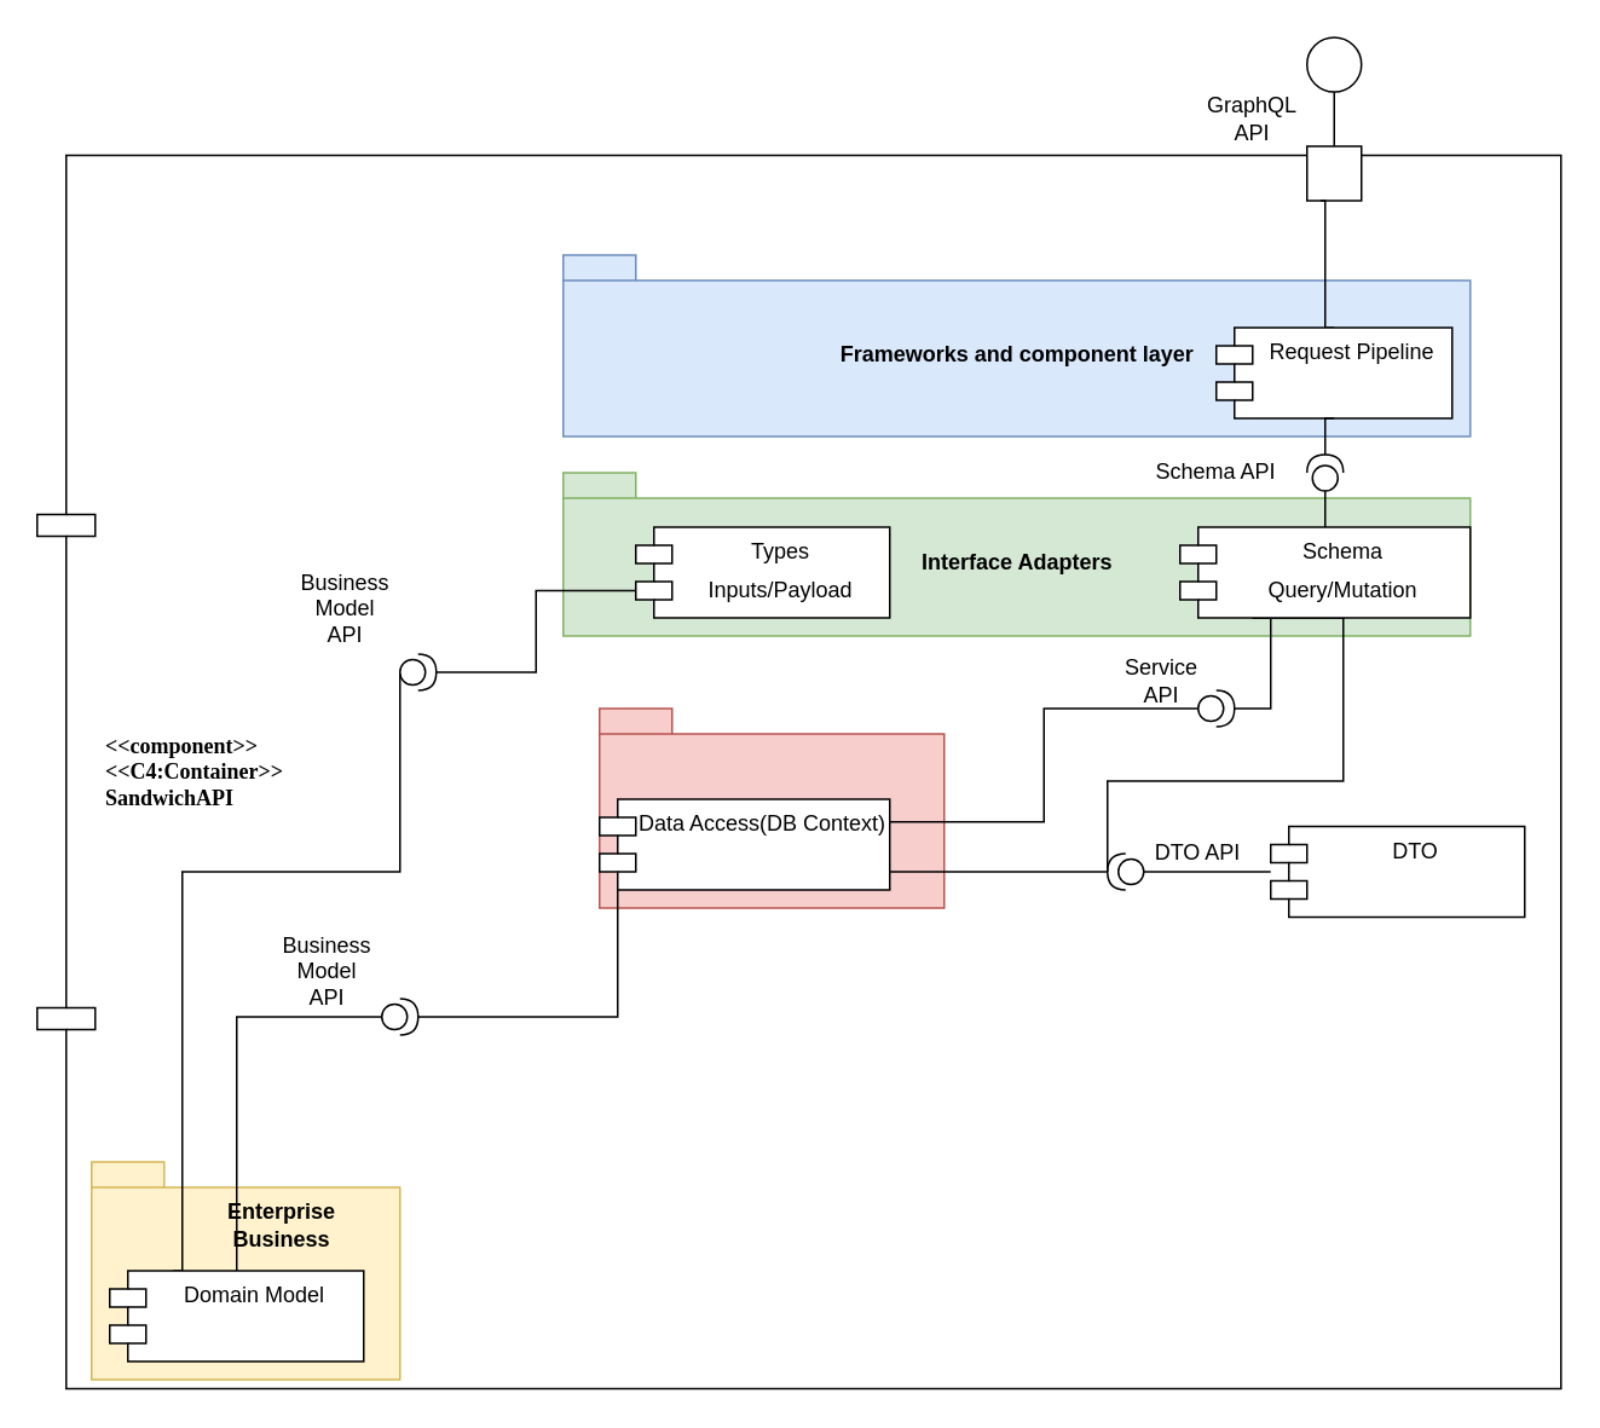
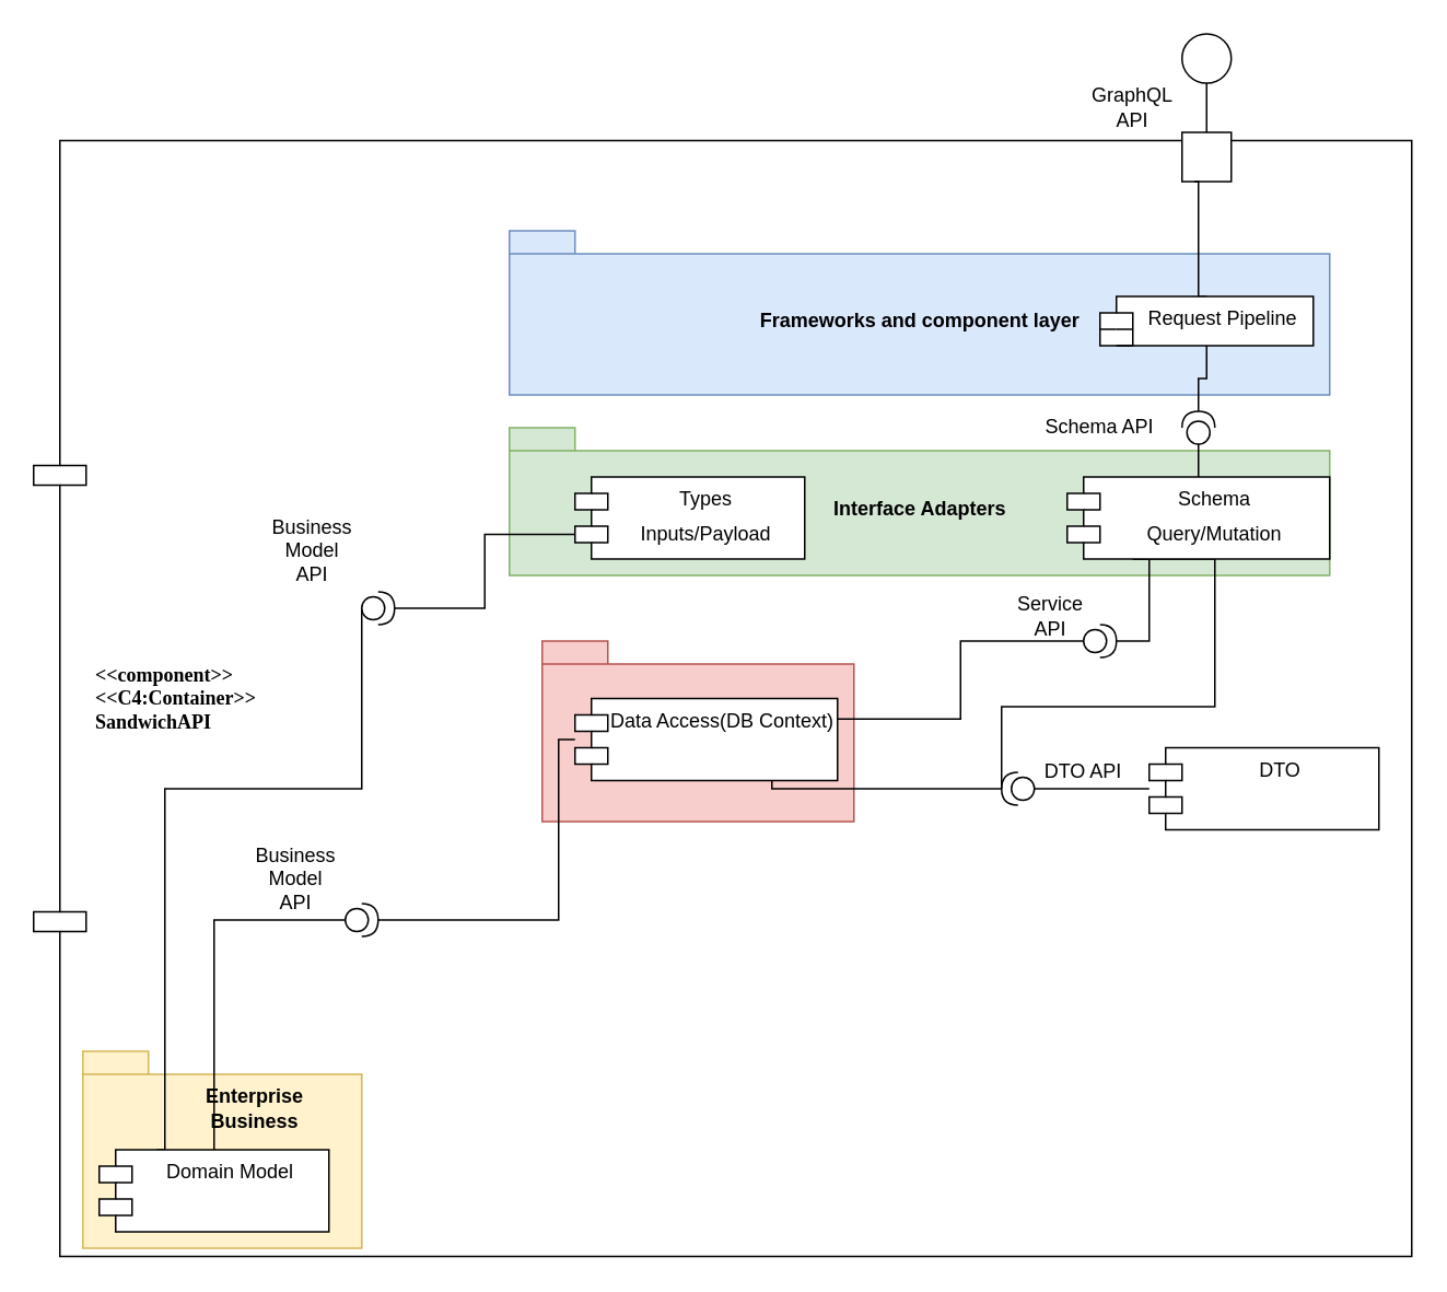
  <mxCell id="0" />
  <mxCell id="1" parent="0" />
  <mxCell id="2" value="&amp;lt;&amp;lt;component&amp;gt;&amp;gt;&lt;br&gt;&amp;lt;&amp;lt;C4:Container&amp;gt;&amp;gt;&lt;br&gt;&lt;span&gt;SandwichAPI&lt;/span&gt;" style="shape=component;align=left;spacingLeft=36;rounded=0;shadow=0;comic=0;labelBackgroundColor=none;strokeWidth=1;fontFamily=Verdana;fontSize=12;html=1;fontStyle=1" parent="1" vertex="1"><mxGeometry x="20" y="85" width="840" height="680" as="geometry" /></mxCell>
  <mxCell id="3" value="" style="edgeStyle=orthogonalEdgeStyle;rounded=0;orthogonalLoop=1;jettySize=auto;html=1;endArrow=none;endFill=0;" parent="1" source="4" target="5" edge="1"><mxGeometry relative="1" as="geometry" /></mxCell>
  <mxCell id="4" value="" style="ellipse;whiteSpace=wrap;html=1;aspect=fixed;" parent="1" vertex="1"><mxGeometry x="720" y="20" width="30" height="30" as="geometry" /></mxCell>
  <mxCell id="5" value="" style="whiteSpace=wrap;html=1;aspect=fixed;" parent="1" vertex="1"><mxGeometry x="720" width="30" height="30" as="geometry" y="80" /></mxCell>
  <mxCell id="6" value="GraphQL API" style="text;html=1;strokeColor=none;fillColor=none;align=center;verticalAlign=middle;whiteSpace=wrap;rounded=0;" parent="1" vertex="1"><mxGeometry x="660" y="50" width="60" height="30" as="geometry" /></mxCell>
  <mxCell id="7" value="Frameworks and component layer" style="shape=folder;fontStyle=1;spacingTop=10;tabWidth=40;tabHeight=14;tabPosition=left;html=1;fillColor=#dae8fc;strokeColor=#6c8ebf;" parent="1" vertex="1"><mxGeometry x="310" y="140" width="500" height="100" as="geometry" /></mxCell>
  <mxCell id="8" value="Interface Adapters" style="shape=folder;fontStyle=1;spacingTop=10;tabWidth=40;tabHeight=14;tabPosition=left;html=1;fillColor=#d5e8d4;strokeColor=#82b366;" parent="1" vertex="1"><mxGeometry x="310" y="260" width="500" height="90" as="geometry" /></mxCell>
  <mxCell id="9" value="" style="shape=folder;fontStyle=1;spacingTop=10;tabWidth=40;tabHeight=14;tabPosition=left;html=1;fillColor=#f8cecc;strokeColor=#b85450;" parent="1" vertex="1"><mxGeometry x="330" y="390" width="190" height="110" as="geometry" /></mxCell>
  <mxCell id="10" value="" style="shape=folder;fontStyle=1;spacingTop=10;tabWidth=40;tabHeight=14;tabPosition=left;html=1;fillColor=#fff2cc;strokeColor=#d6b656;" parent="1" vertex="1"><mxGeometry x="50" y="640" width="170" height="120" as="geometry" /></mxCell>
  <mxCell id="11" style="edgeStyle=orthogonalEdgeStyle;rounded=0;orthogonalLoop=1;jettySize=auto;html=1;exitX=0.5;exitY=0;exitDx=0;exitDy=0;entryX=0.25;entryY=1;entryDx=0;entryDy=0;endArrow=none;endFill=0;" parent="1" source="12" target="5" edge="1"><mxGeometry relative="1" as="geometry"><Array as="points"><mxPoint x="730" y="110" /></Array></mxGeometry></mxCell>
- <mxCell id="12" value="Request Pipeline" style="shape=module;align=left;spacingLeft=20;align=center;verticalAlign=top;" parent="1" vertex="1"><mxGeometry x="670" y="180" width="130" height="50" as="geometry" /></mxCell>
+ <mxCell id="12" value="Request Pipeline" style="shape=module;align=left;spacingLeft=20;align=center;verticalAlign=top;" parent="1" vertex="1"><mxGeometry x="670" y="180" width="130" height="30" as="geometry" /></mxCell>
  <mxCell id="13" style="edgeStyle=orthogonalEdgeStyle;rounded=0;orthogonalLoop=1;jettySize=auto;html=1;exitX=0.25;exitY=1;exitDx=0;exitDy=0;entryX=1;entryY=0.5;entryDx=0;entryDy=0;entryPerimeter=0;endArrow=none;endFill=0;" parent="1" source="16" target="26" edge="1"><mxGeometry relative="1" as="geometry"><Array as="points"><mxPoint x="740" y="340" /><mxPoint x="740" y="430" /><mxPoint x="610" y="430" /></Array></mxGeometry></mxCell>
  <mxCell id="14" value="" style="edgeStyle=orthogonalEdgeStyle;rounded=0;orthogonalLoop=1;jettySize=auto;html=1;endArrow=none;endFill=0;" parent="1" source="16" target="33" edge="1"><mxGeometry relative="1" as="geometry" /></mxCell>
  <mxCell id="15" style="edgeStyle=orthogonalEdgeStyle;rounded=0;orthogonalLoop=1;jettySize=auto;html=1;exitX=0.25;exitY=1;exitDx=0;exitDy=0;entryX=1;entryY=0.5;entryDx=0;entryDy=0;entryPerimeter=0;endArrow=none;endFill=0;" parent="1" source="16" target="31" edge="1"><mxGeometry relative="1" as="geometry"><Array as="points"><mxPoint x="700" y="340" /><mxPoint x="700" y="390" /></Array></mxGeometry></mxCell>
  <mxCell id="16" value="Schema" style="shape=module;align=left;spacingLeft=20;align=center;verticalAlign=top;" parent="1" vertex="1"><mxGeometry x="650" y="290" width="160" height="50" as="geometry" /></mxCell>
  <mxCell id="17" style="edgeStyle=orthogonalEdgeStyle;rounded=0;orthogonalLoop=1;jettySize=auto;html=1;exitX=1;exitY=0.5;exitDx=0;exitDy=0;entryX=1;entryY=0.5;entryDx=0;entryDy=0;entryPerimeter=0;endArrow=none;endFill=0;" parent="1" source="29" target="26" edge="1"><mxGeometry relative="1" as="geometry"><Array as="points"><mxPoint x="470" y="480" /></Array></mxGeometry></mxCell>
  <mxCell id="18" style="edgeStyle=orthogonalEdgeStyle;rounded=0;orthogonalLoop=1;jettySize=auto;html=1;exitX=0.25;exitY=0;exitDx=0;exitDy=0;entryX=0;entryY=0.5;entryDx=0;entryDy=0;entryPerimeter=0;endArrow=none;endFill=0;" edge="1" parent="1" source="19" target="38"><mxGeometry relative="1" as="geometry"><Array as="points"><mxPoint x="100" y="700" /><mxPoint x="100" y="480" /><mxPoint x="220" y="480" /></Array></mxGeometry></mxCell>
  <mxCell id="19" value="Domain Model" style="shape=module;align=left;spacingLeft=20;align=center;verticalAlign=top;" parent="1" vertex="1"><mxGeometry x="60" y="700" width="140" height="50" as="geometry" /></mxCell>
  <mxCell id="20" value="DTO" style="shape=module;align=left;spacingLeft=20;align=center;verticalAlign=top;" parent="1" vertex="1"><mxGeometry x="700" y="455" width="140" height="50" as="geometry" /></mxCell>
  <mxCell id="21" value="" style="edgeStyle=orthogonalEdgeStyle;rounded=0;orthogonalLoop=1;jettySize=auto;html=1;endArrow=none;endFill=0;" parent="1" source="23" target="19" edge="1"><mxGeometry relative="1" as="geometry" /></mxCell>
  <mxCell id="22" value="" style="edgeStyle=orthogonalEdgeStyle;rounded=0;orthogonalLoop=1;jettySize=auto;html=1;endArrow=none;endFill=0;" parent="1" source="23" target="29" edge="1"><mxGeometry relative="1" as="geometry"><Array as="points"><mxPoint x="340" y="560" /></Array></mxGeometry></mxCell>
  <mxCell id="23" value="" style="shape=providedRequiredInterface;html=1;verticalLabelPosition=bottom;sketch=0;direction=east;" parent="1" vertex="1"><mxGeometry x="210" y="550" width="20" height="20" as="geometry" /></mxCell>
  <mxCell id="24" value="Business Model&lt;br&gt;API" style="text;html=1;strokeColor=none;fillColor=none;align=center;verticalAlign=middle;whiteSpace=wrap;rounded=0;" parent="1" vertex="1"><mxGeometry x="150" y="520" width="60" height="30" as="geometry" /></mxCell>
  <mxCell id="25" value="" style="edgeStyle=orthogonalEdgeStyle;rounded=0;orthogonalLoop=1;jettySize=auto;html=1;endArrow=none;endFill=0;" parent="1" source="26" target="20" edge="1"><mxGeometry relative="1" as="geometry"><Array as="points"><mxPoint x="650" y="480" /><mxPoint x="650" y="480" /></Array></mxGeometry></mxCell>
  <mxCell id="26" value="" style="shape=providedRequiredInterface;html=1;verticalLabelPosition=bottom;sketch=0;direction=west;" parent="1" vertex="1"><mxGeometry x="610" y="470" width="20" height="20" as="geometry" /></mxCell>
  <mxCell id="27" value="DTO API" style="text;html=1;strokeColor=none;fillColor=none;align=center;verticalAlign=middle;whiteSpace=wrap;rounded=0;" parent="1" vertex="1"><mxGeometry x="630" y="455" width="60" height="30" as="geometry" /></mxCell>
  <mxCell id="28" style="edgeStyle=orthogonalEdgeStyle;rounded=0;orthogonalLoop=1;jettySize=auto;html=1;exitX=1;exitY=0.25;exitDx=0;exitDy=0;entryX=0;entryY=0.5;entryDx=0;entryDy=0;entryPerimeter=0;endArrow=none;endFill=0;" parent="1" source="29" target="31" edge="1"><mxGeometry relative="1" as="geometry" /></mxCell>
- <mxCell id="29" value="Data Access(DB Context)" style="shape=module;align=left;spacingLeft=20;align=center;verticalAlign=top;" parent="1" vertex="1"><mxGeometry x="330" y="440" width="160" height="50" as="geometry" /></mxCell>
+ <mxCell id="29" value="Data Access(DB Context)" style="shape=module;align=left;spacingLeft=20;align=center;verticalAlign=top;" parent="1" vertex="1"><mxGeometry x="350" y="425" width="160" height="50" as="geometry" /></mxCell>
  <mxCell id="30" value="&lt;span style=&quot;font-weight: 700;&quot;&gt;Enterprise Business&lt;/span&gt;" style="text;html=1;strokeColor=none;fillColor=none;align=center;verticalAlign=middle;whiteSpace=wrap;rounded=0;" parent="1" vertex="1"><mxGeometry x="125" y="660" width="60" height="30" as="geometry" /></mxCell>
  <mxCell id="31" value="" style="shape=providedRequiredInterface;html=1;verticalLabelPosition=bottom;sketch=0;" parent="1" vertex="1"><mxGeometry x="660" y="380" width="20" height="20" as="geometry" /></mxCell>
  <mxCell id="32" value="" style="edgeStyle=orthogonalEdgeStyle;rounded=0;orthogonalLoop=1;jettySize=auto;html=1;endArrow=none;endFill=0;" parent="1" source="33" target="12" edge="1"><mxGeometry relative="1" as="geometry" /></mxCell>
  <mxCell id="33" value="" style="shape=providedRequiredInterface;html=1;verticalLabelPosition=bottom;sketch=0;direction=north;" parent="1" vertex="1"><mxGeometry x="720" y="250" width="20" height="20" as="geometry" /></mxCell>
  <mxCell id="34" value="Schema API" style="text;html=1;strokeColor=none;fillColor=none;align=center;verticalAlign=middle;whiteSpace=wrap;rounded=0;" parent="1" vertex="1"><mxGeometry x="620" y="245" width="100" height="30" as="geometry" /></mxCell>
  <mxCell id="35" value="Service API" style="text;html=1;strokeColor=none;fillColor=none;align=center;verticalAlign=middle;whiteSpace=wrap;rounded=0;" parent="1" vertex="1"><mxGeometry x="610" y="360" width="60" height="30" as="geometry" /></mxCell>
  <mxCell id="36" value="Types" style="shape=module;align=left;spacingLeft=20;align=center;verticalAlign=top;" vertex="1" parent="1"><mxGeometry x="350" y="290" width="140" height="50" as="geometry" /></mxCell>
  <mxCell id="37" style="edgeStyle=orthogonalEdgeStyle;rounded=0;orthogonalLoop=1;jettySize=auto;html=1;exitX=1;exitY=0.5;exitDx=0;exitDy=0;exitPerimeter=0;entryX=0;entryY=0;entryDx=0;entryDy=35;entryPerimeter=0;endArrow=none;endFill=0;" edge="1" parent="1" source="38" target="36"><mxGeometry relative="1" as="geometry" /></mxCell>
  <mxCell id="38" value="" style="shape=providedRequiredInterface;html=1;verticalLabelPosition=bottom;sketch=0;" vertex="1" parent="1"><mxGeometry x="220" y="360" width="20" height="20" as="geometry" /></mxCell>
  <mxCell id="39" value="Business Model&lt;br&gt;API" style="text;html=1;strokeColor=none;fillColor=none;align=center;verticalAlign=middle;whiteSpace=wrap;rounded=0;" vertex="1" parent="1"><mxGeometry x="160" y="320" width="60" height="30" as="geometry" /></mxCell>
  <mxCell id="40" value="Inputs/Payload" style="text;html=1;strokeColor=none;fillColor=none;align=center;verticalAlign=middle;whiteSpace=wrap;rounded=0;" vertex="1" parent="1"><mxGeometry x="400" y="310" width="60" height="30" as="geometry" /></mxCell>
  <mxCell id="41" value="Query/Mutation" style="text;html=1;strokeColor=none;fillColor=none;align=center;verticalAlign=middle;whiteSpace=wrap;rounded=0;" vertex="1" parent="1"><mxGeometry x="710" y="310" width="60" height="30" as="geometry" /></mxCell>
